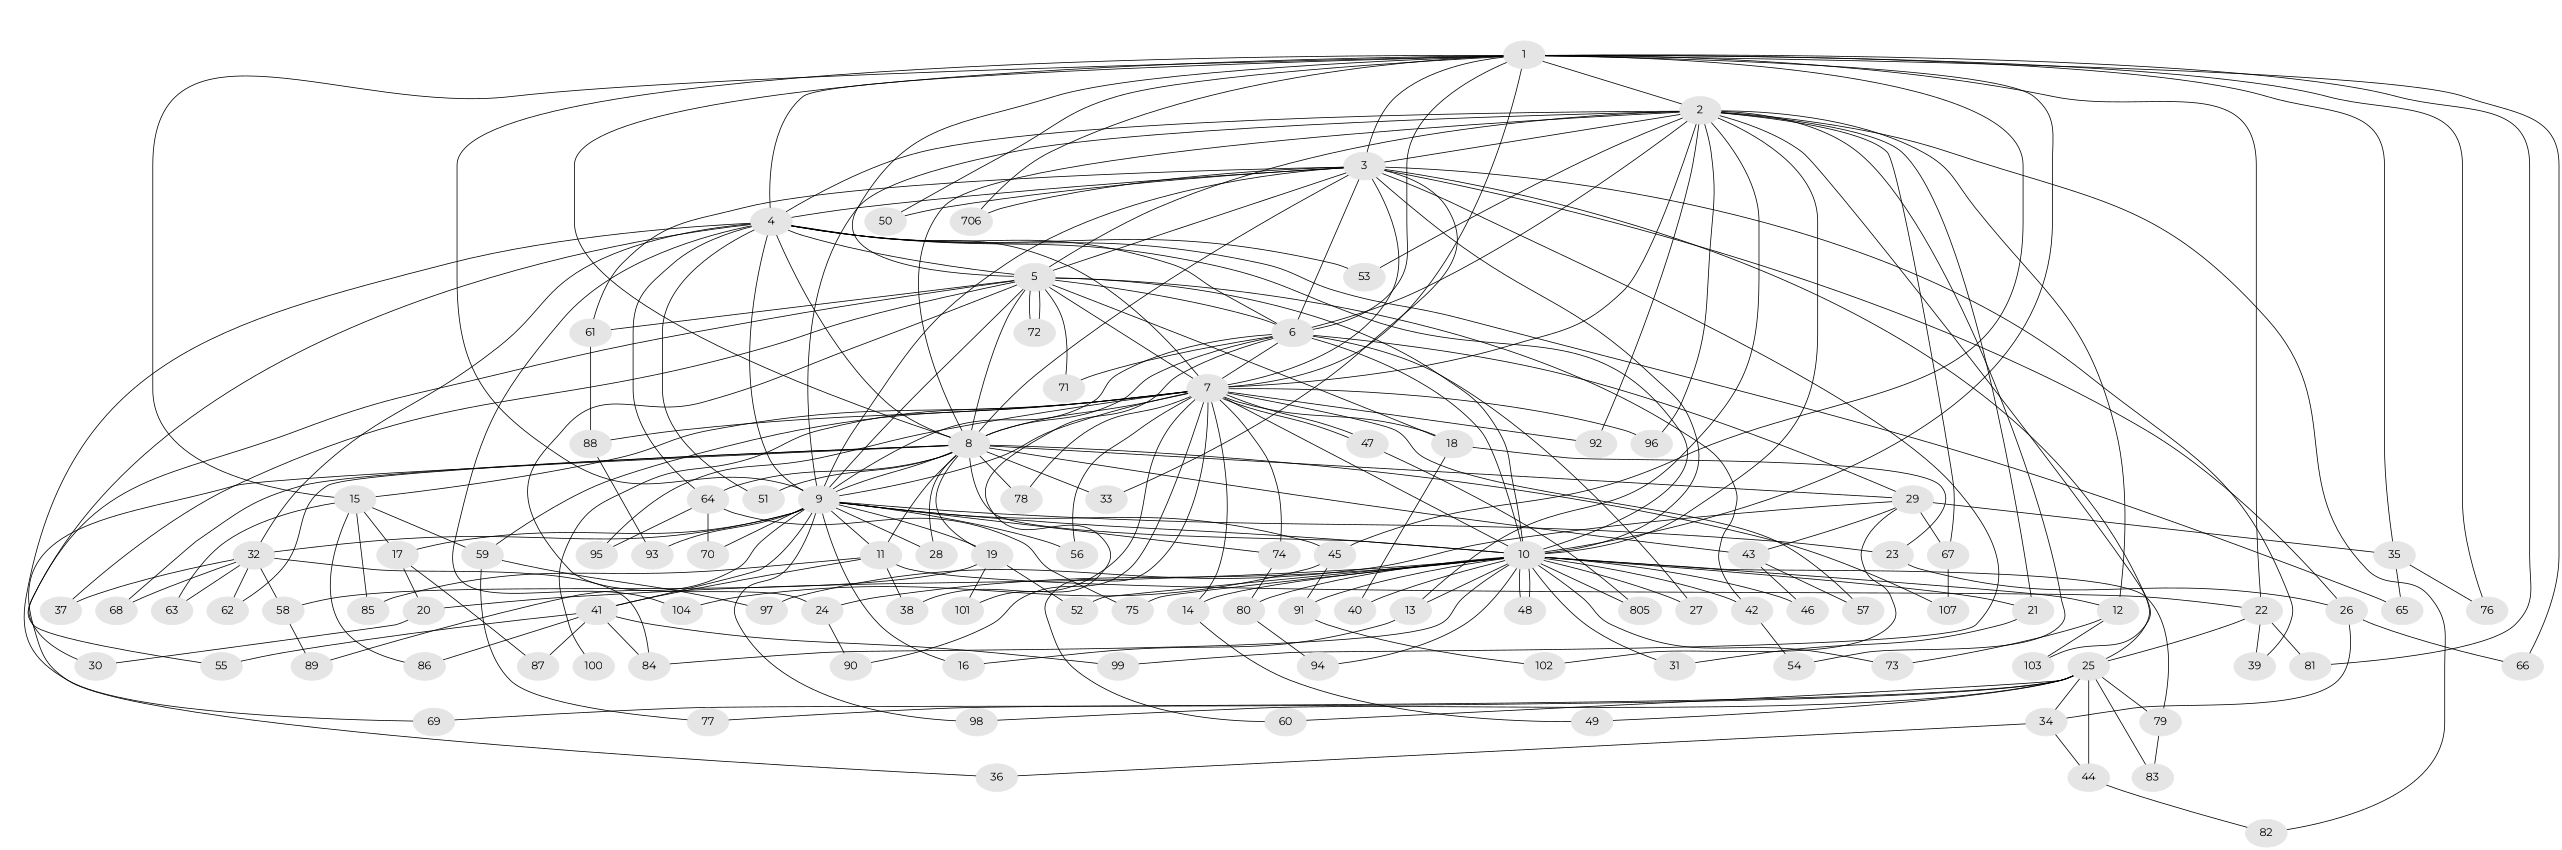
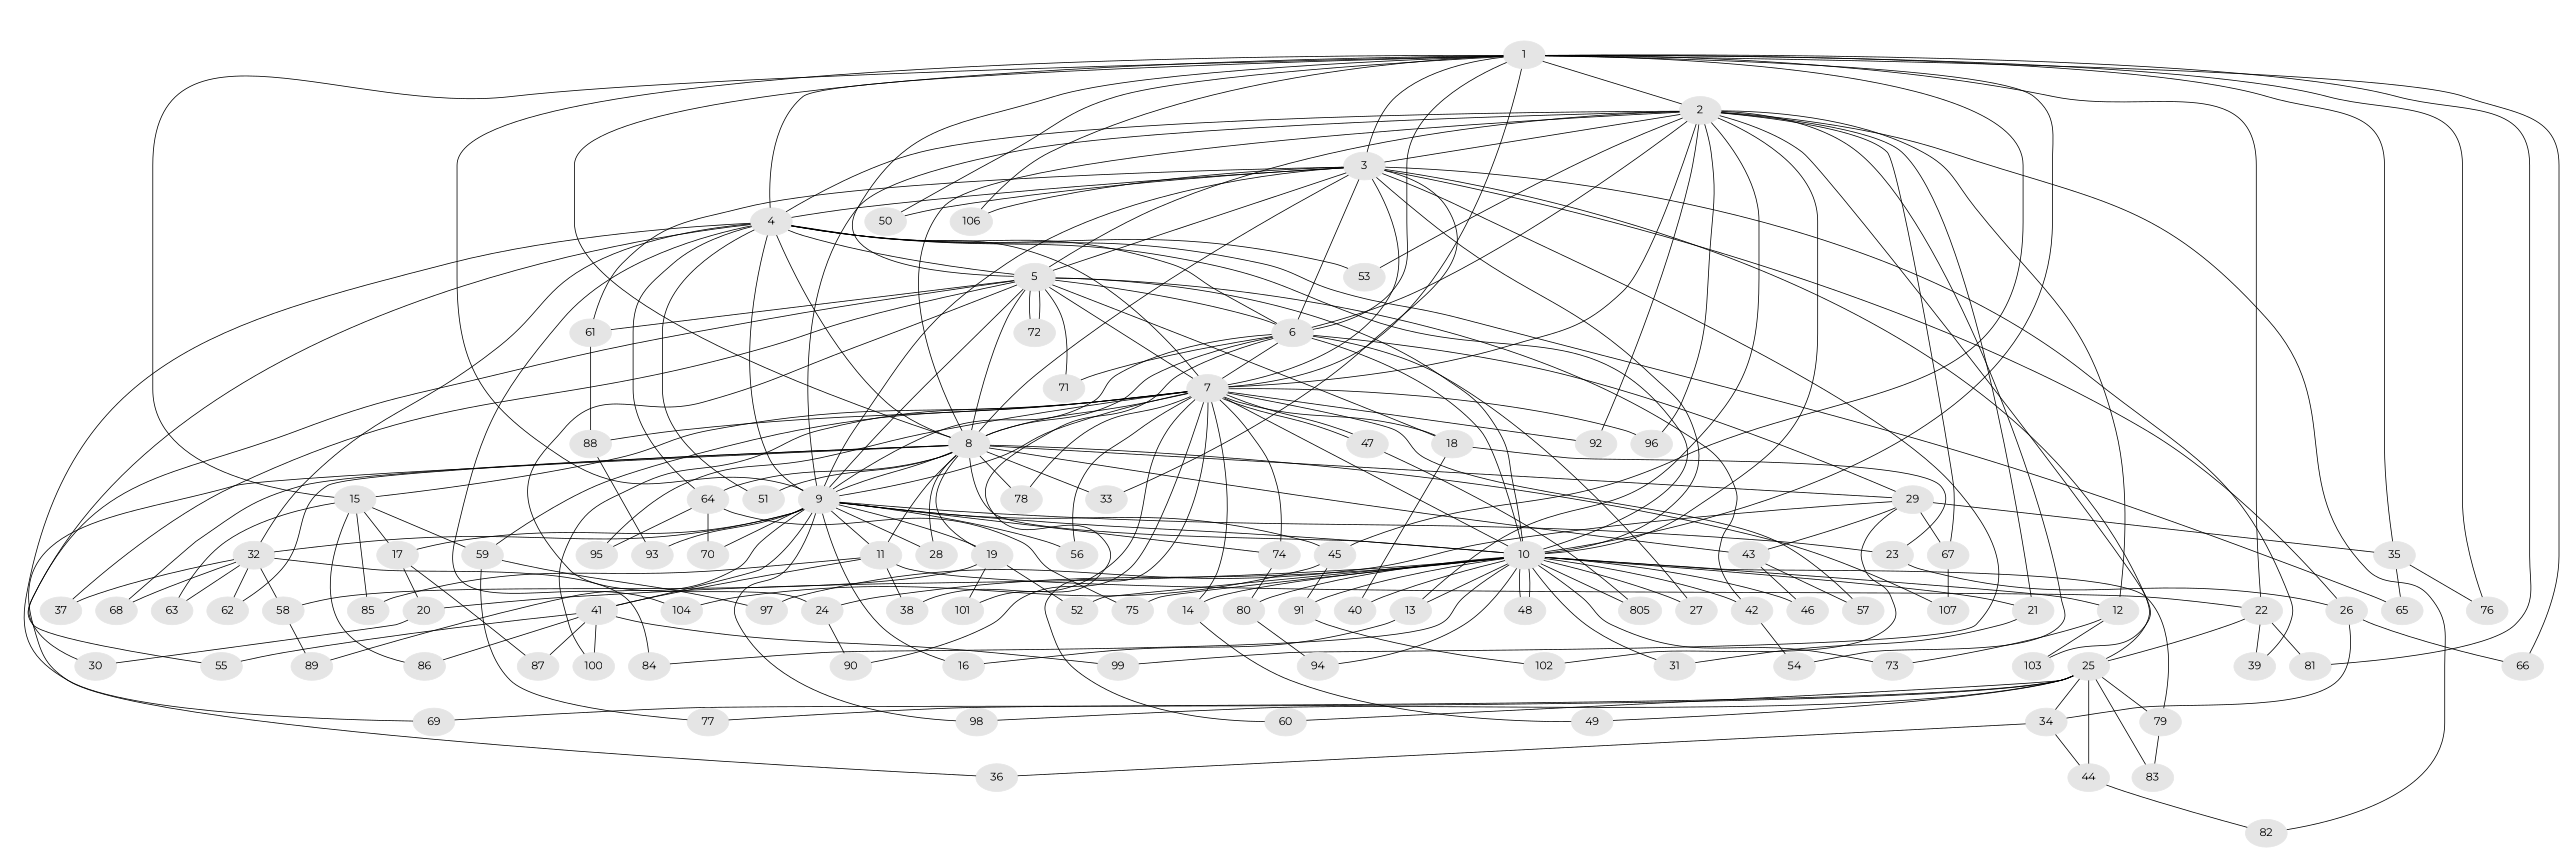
  graph {
    fontname=Montserrat
    node [color=gray90 fontname=Montserrat style=filled]
    edge [fontname=Montserrat]
    1
    2
    3
    4
    5
    6
    7
    8
    9
    10
    15
    22
    35
    45
    50
    66
    76
    81
-   106 [label=706]
+   106
    12
    13
    21
    25
    53
    54
    67
    82
    92
    96
    26
    33
    39
    61
    99
    103
    32
    51
    55
    64
    65
    69
    104
    18
    24
    30
    37
    42
    71
    72
    27
    29
    101
    14
    38
    47
    56
    57
    59
    60
    74
    78
    88
    90
    95
    100
    11
    19
    28
    36
    43
    62
    68
    107
    16
    17
    23
    41
    70
    89
    93
    98
    20
    31
    40
    46
    48
    52
    73
    75
    79
    80
    84
    91
    94
    n95 [label=805]
    85
    63
    86
    49
    34
    44
    77
    83
    58
    97
    102
    87
    1 -- 2
    1 -- 3
    1 -- 4
    1 -- 5
    1 -- 6
    1 -- 7
    1 -- 8
    1 -- 9
    1 -- 10
    1 -- 15
    1 -- 22
    1 -- 35
    1 -- 45
    1 -- 50
    1 -- 66
    1 -- 76
    1 -- 81
    1 -- 106
    2 -- 3
    2 -- 4
    2 -- 5
    2 -- 6
    2 -- 7
    2 -- 8
    2 -- 9
    2 -- 10
    2 -- 12
    2 -- 13
    2 -- 21
    2 -- 25
    2 -- 53
    2 -- 54
    2 -- 67
    2 -- 82
    2 -- 92
    2 -- 96
    3 -- 4
    3 -- 5
    3 -- 6
    3 -- 7
    3 -- 8
    3 -- 9
    3 -- 10
    3 -- 50
    3 -- 106
    3 -- 26
    3 -- 33
    3 -- 39
    3 -- 61
    3 -- 99
    3 -- 103
    4 -- 5
    4 -- 6
    4 -- 7
    4 -- 8
    4 -- 9
    4 -- 10
    4 -- 53
    4 -- 32
    4 -- 51
    4 -- 55
    4 -- 64
    4 -- 65
    4 -- 69
    4 -- 104
    5 -- 6
    5 -- 7
    5 -- 8
    5 -- 9
    5 -- 10
    5 -- 61
    5 -- 18
    5 -- 24
    5 -- 30
    5 -- 37
    5 -- 42
    5 -- 71
    5 -- 72
    5 -- 72
    6 -- 7
    6 -- 8
    6 -- 9
    6 -- 10
    6 -- 71
    6 -- 27
    6 -- 29
    6 -- 101
    7 -- 8
    7 -- 9
    7 -- 10
    7 -- 15
    7 -- 92
    7 -- 96
    7 -- 18
    7 -- 14
    7 -- 38
    7 -- 47
    7 -- 47
    7 -- 56
    7 -- 57
    7 -- 59
    7 -- 60
    7 -- 74
    7 -- 78
    7 -- 88
    7 -- 90
    7 -- 95
    7 -- 100
    8 -- 9
    8 -- 10
    8 -- 33
    8 -- 51
    8 -- 64
    8 -- 29
    8 -- 78
    8 -- 11
    8 -- 19
    8 -- 28
    8 -- 36
    8 -- 43
    8 -- 62
    8 -- 68
    8 -- 107
    9 -- 10
    9 -- 45
    9 -- 32
    9 -- 56
    9 -- 74
    9 -- 11
    9 -- 19
    9 -- 28
    9 -- 16
    9 -- 17
    9 -- 23
    9 -- 41
    9 -- 70
    9 -- 89
    9 -- 93
    9 -- 98
    10 -- 12
    10 -- 13
    10 -- 21
    10 -- 24
    10 -- 42
    10 -- 27
    10 -- 14
    10 -- 20
    10 -- 31
    10 -- 40
    10 -- 46
    10 -- 48
    10 -- 48
    10 -- 52
    10 -- 73
    10 -- 75
    10 -- 79
    10 -- 80
    10 -- 84
    10 -- 91
    10 -- 94
    10 -- n95
    15 -- 59
    15 -- 17
    15 -- 85
    15 -- 63
    15 -- 86
    22 -- 81
    22 -- 25
    22 -- 39
    35 -- 76
    35 -- 65
    45 -- 104
    45 -- 91
    12 -- 103
    12 -- 73
    13 -- 16
    21 -- 31
    25 -- 69
    25 -- 60
    25 -- 98
    25 -- 79
    25 -- 49
    25 -- 34
    25 -- 44
    25 -- 77
    25 -- 83
    67 -- 107
    26 -- 66
    26 -- 34
    61 -- 88
    32 -- 37
    32 -- 62
    32 -- 68
    32 -- 84
    32 -- 63
    32 -- 58
    64 -- 95
    64 -- 70
    64 -- 75
    18 -- 23
    18 -- 40
    24 -- 90
    42 -- 54
    29 -- 35
    29 -- 67
    29 -- 43
    29 -- 97
    29 -- 102
    14 -- 49
    47 -- n95
    59 -- 77
    59 -- 97
    74 -- 80
    88 -- 93
    11 -- 22
    11 -- 38
    11 -- 41
    11 -- 85
    19 -- 101
    19 -- 52
    19 -- 58
    43 -- 57
    43 -- 46
    17 -- 20
    17 -- 87
    23 -- 26
    41 -- 99
    41 -- 55
-   41 -- 84
+   41 -- 100
    41 -- 86
    41 -- 87
    20 -- 30
    79 -- 83
    80 -- 94
    91 -- 102
    34 -- 36
    34 -- 44
    44 -- 82
    58 -- 89
  }
